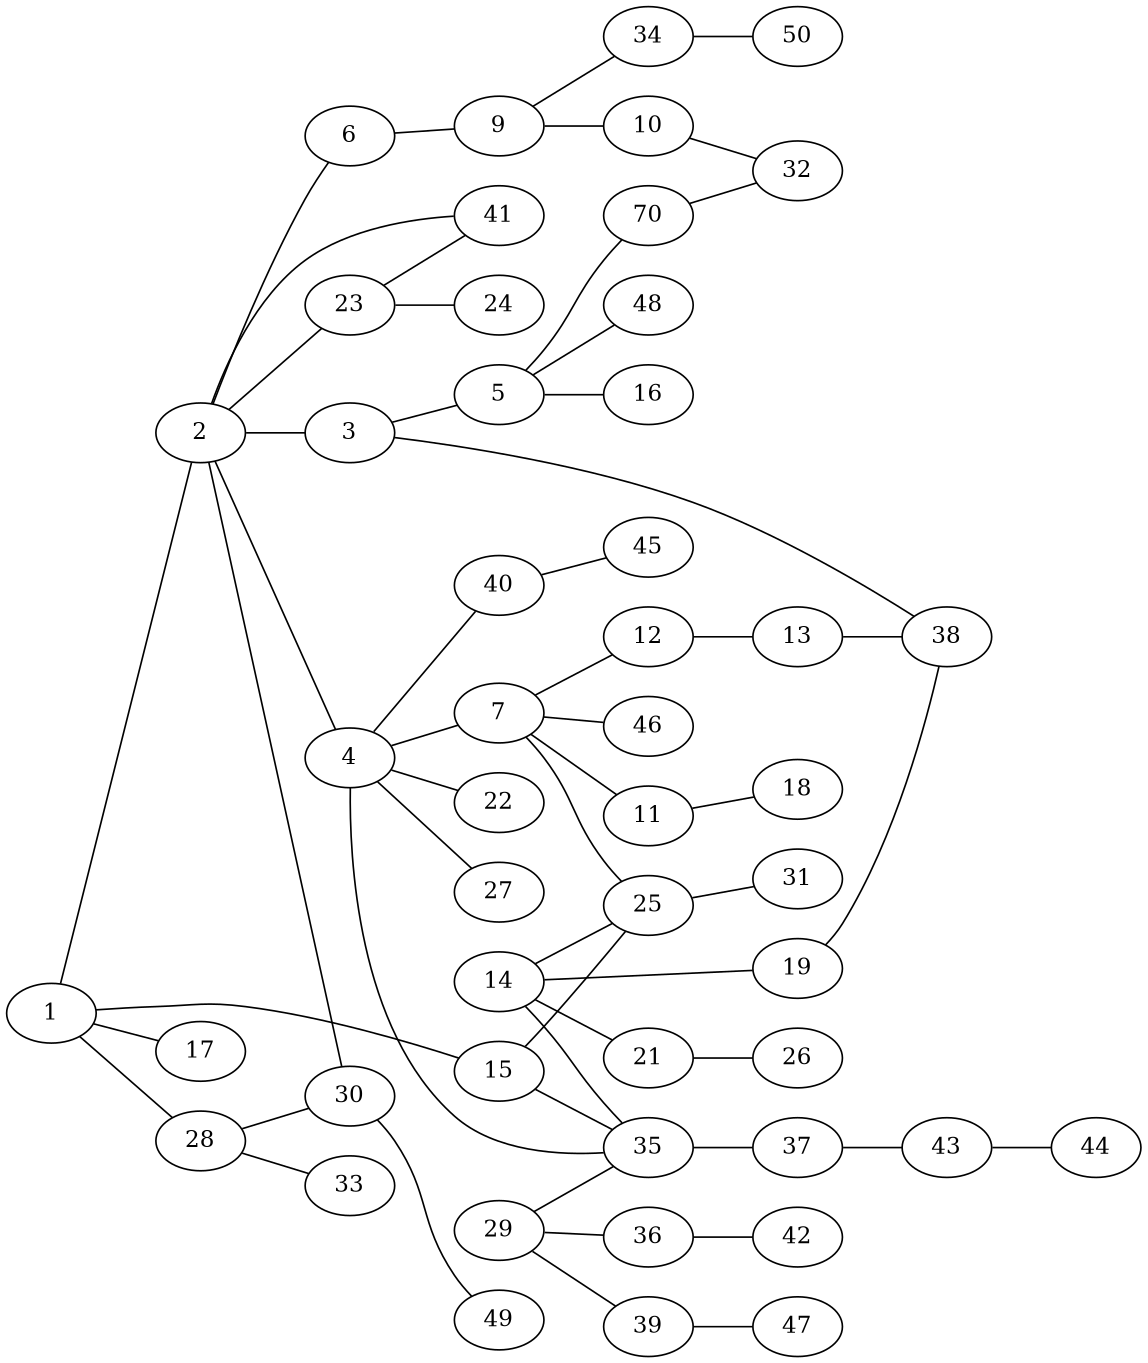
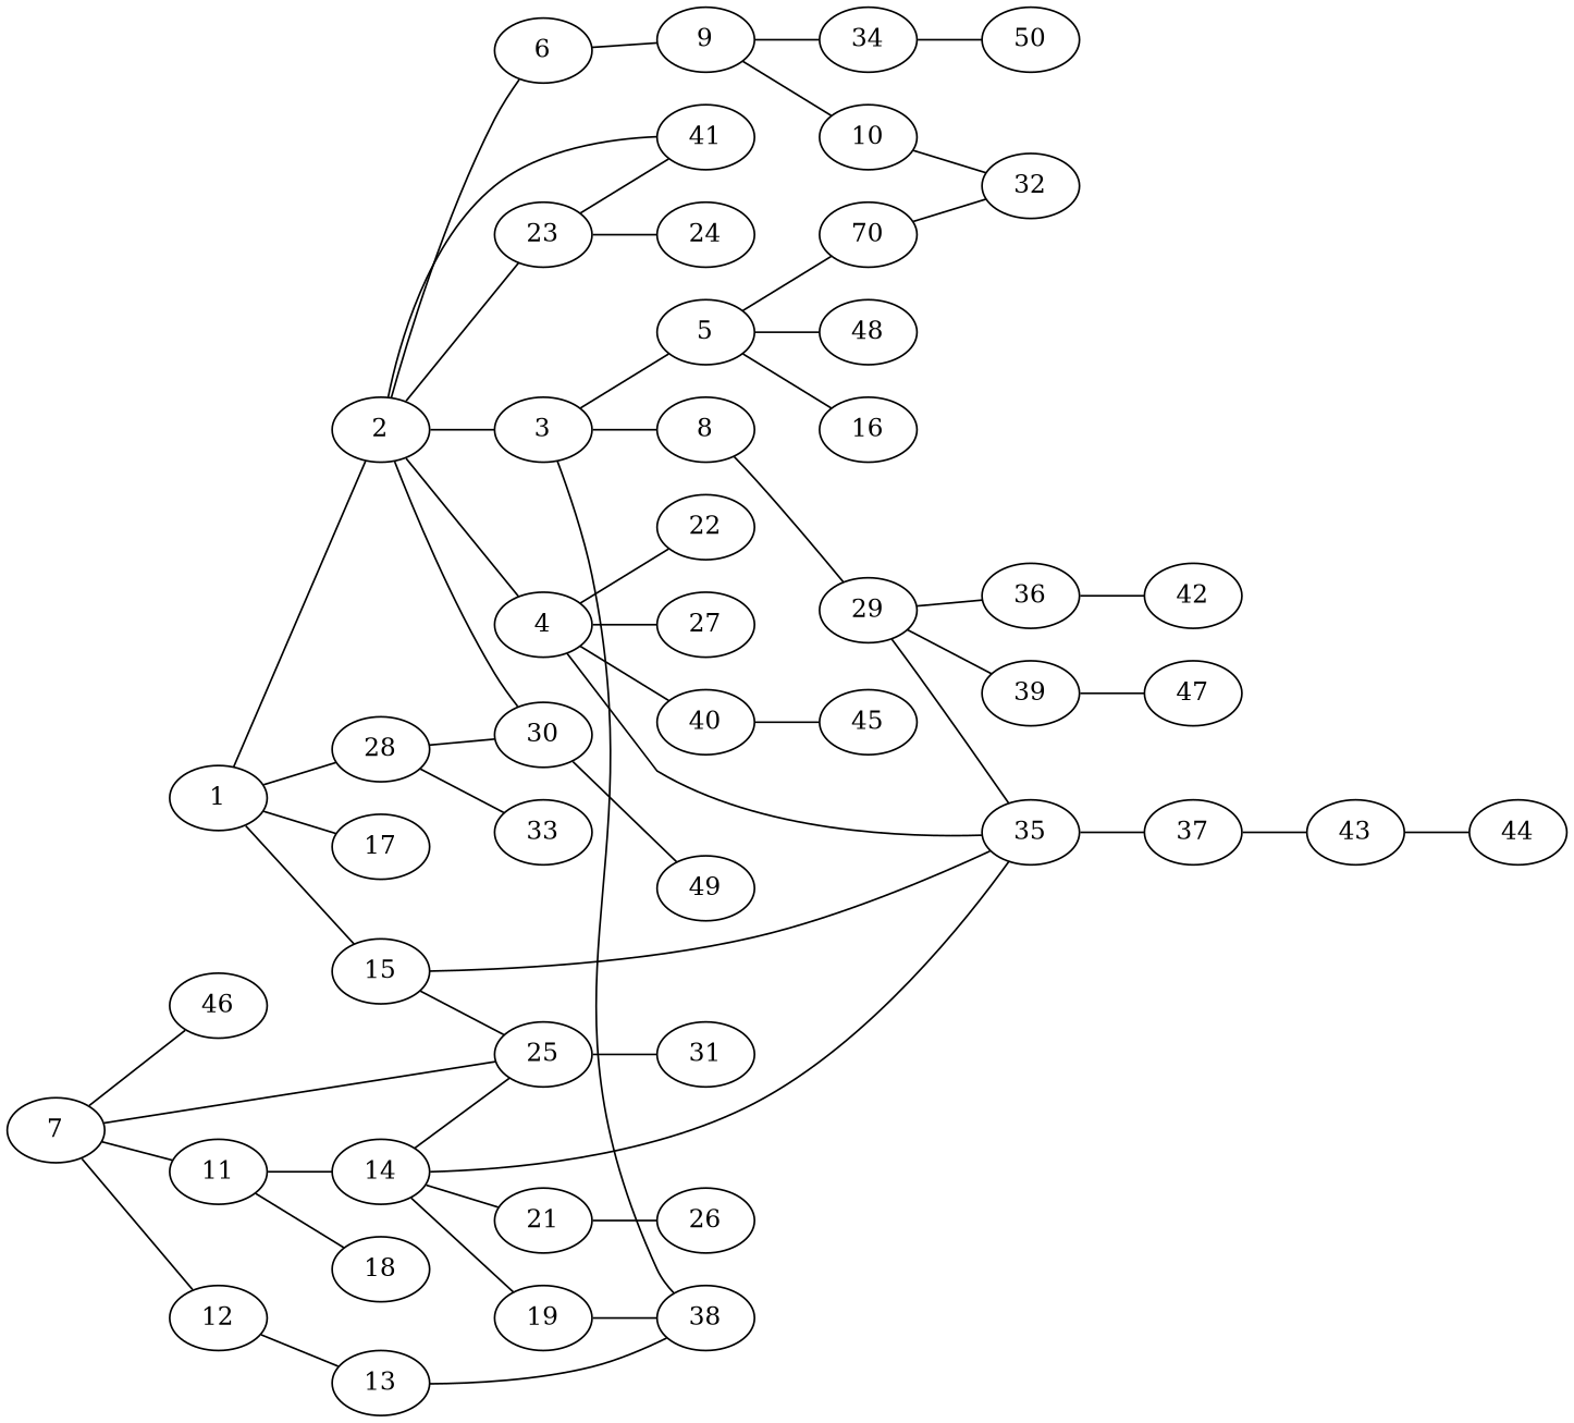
  graph {
    rankdir=LR
    1
    2
    15
    17
    28
    3
    4
    6
    23
    30
    41
    35
    25
    33
    5
+   8
    38
    7
    22
    27
    40
    9
    24
    49
    37
    31
    16
    n28 [label=70]
    48
    29
    11
    12
    46
    45
    10
    34
    32
    36
    39
    14
    18
    13
    43
    50
    19
    21
    42
    47
    26
    44
    1 -- 2
    1 -- 15
    1 -- 17
    1 -- 28
    2 -- 3
    2 -- 4
    2 -- 6
    2 -- 23
    2 -- 30
    2 -- 41
    15 -- 35
    15 -- 25
    28 -- 30
    28 -- 33
    3 -- 5
+   3 -- 8
    3 -- 38
    4 -- 35
-   4 -- 7
    4 -- 22
    4 -- 27
    4 -- 40
    6 -- 9
    23 -- 41
    23 -- 24
    30 -- 49
    35 -- 37
    25 -- 31
    5 -- 16
    5 -- n28
    5 -- 48
+   8 -- 29
    7 -- 25
    7 -- 11
    7 -- 12
    7 -- 46
    40 -- 45
    9 -- 10
    9 -- 34
    37 -- 43
    n28 -- 32
    29 -- 35
    29 -- 36
    29 -- 39
+   11 -- 14
    11 -- 18
    12 -- 13
    10 -- 32
    34 -- 50
    36 -- 42
    39 -- 47
    14 -- 35
    14 -- 25
    14 -- 19
    14 -- 21
    13 -- 38
    43 -- 44
    19 -- 38
    21 -- 26
  }
